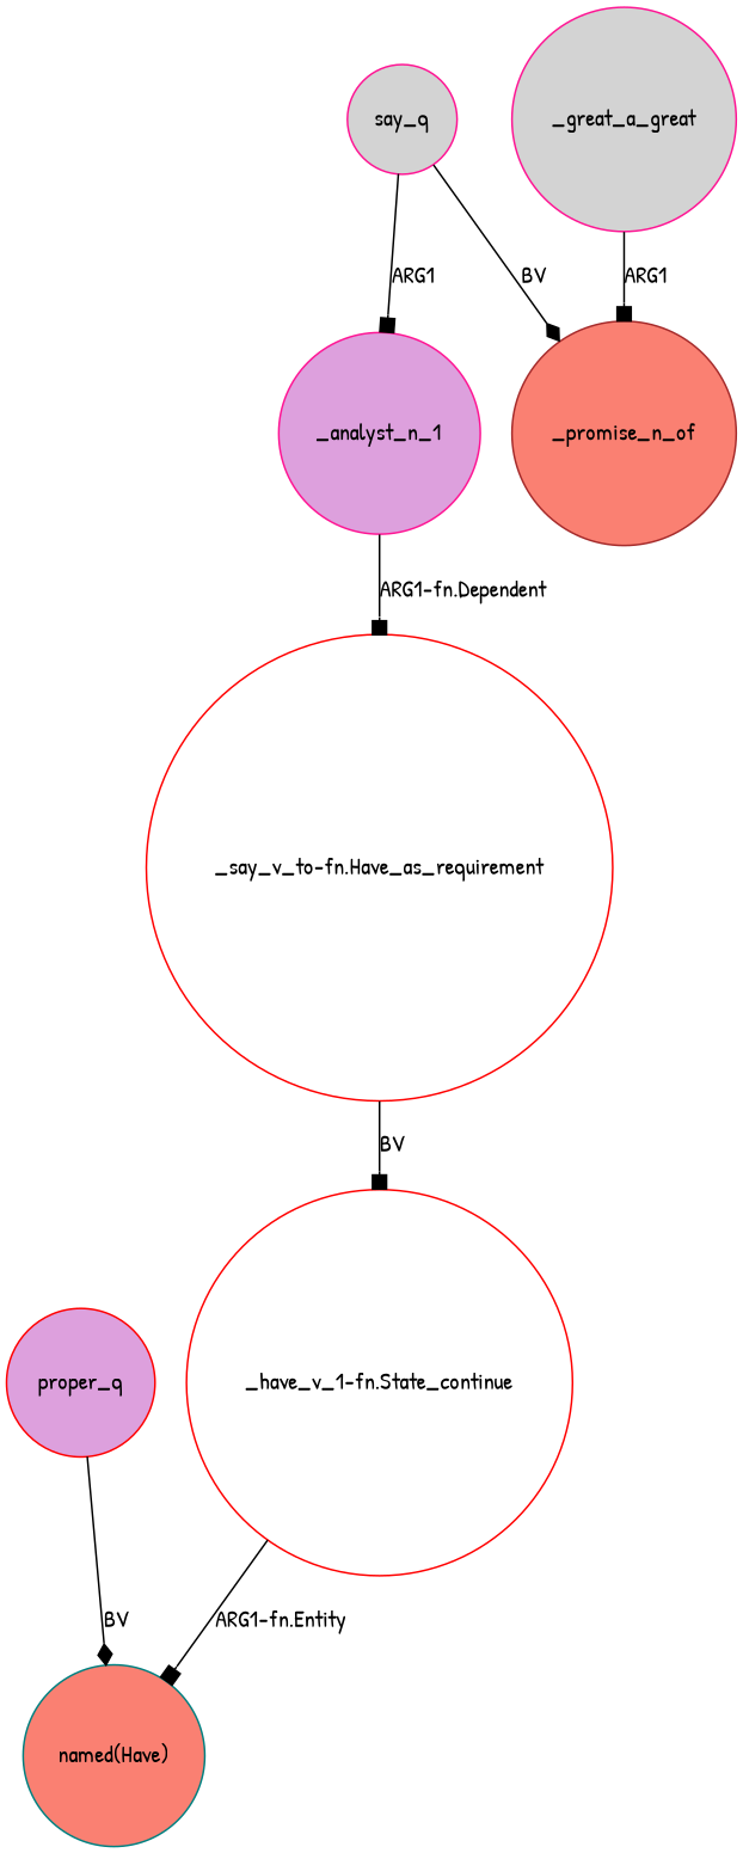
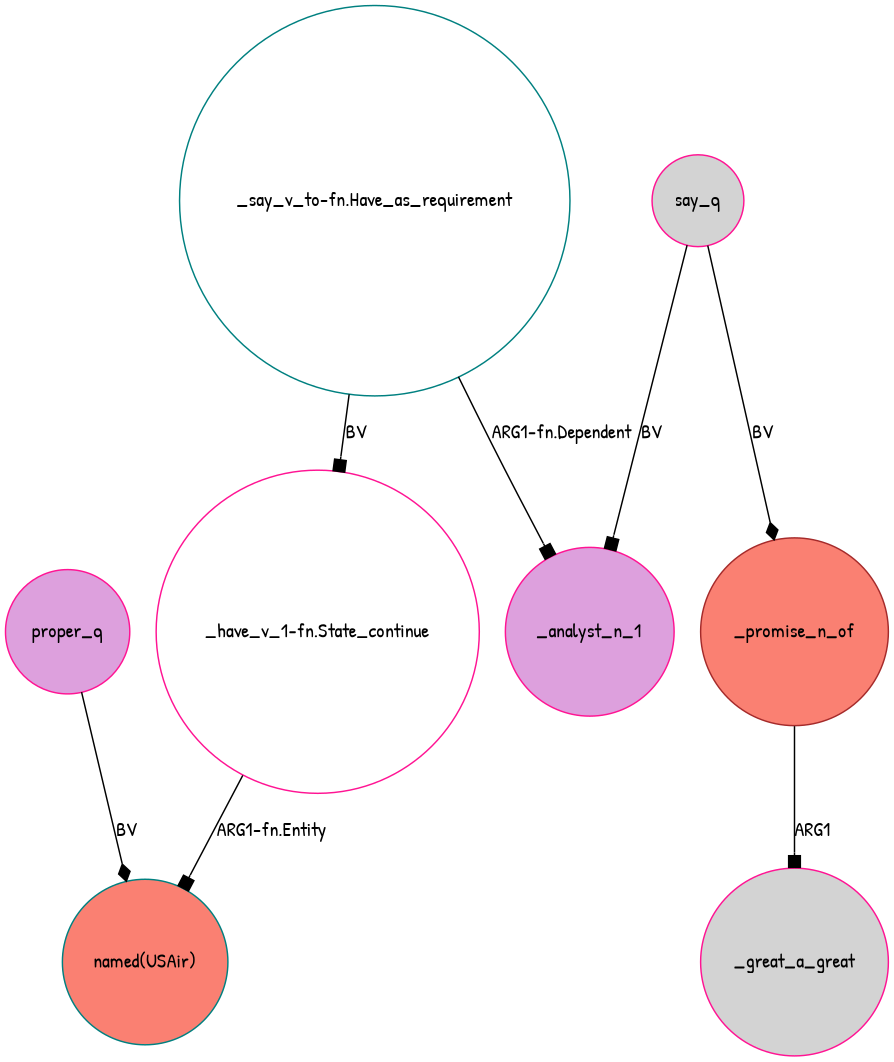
  digraph {
    fontname="Patrick Hand"
    node [color=deeppink fillcolor=white fontname="Patrick Hand" shape=circle style=filled]
    edge [arrowhead=box fontname="Patrick Hand"]
-   "_have_v_1-fn.State_continue" [color=red]
-   "named(USAir)" [color=teal fillcolor=salmon label="named(Have)"]
+   "_have_v_1-fn.State_continue"
+   "named(USAir)" [color=teal fillcolor=salmon]
    _promise_n_of [color=brown fillcolor=salmon]
-   "_say_v_to-fn.Have_as_requirement" [color=red]
+   "_say_v_to-fn.Have_as_requirement" [color=teal]
    _analyst_n_1 [fillcolor=plum]
-   proper_q [color=red fillcolor=plum]
+   proper_q [fillcolor=plum]
    n7 [fillcolor=lightgrey label=say_q]
    n8 [fillcolor=lightgrey label=_great_a_great]
    "_have_v_1-fn.State_continue" -> "named(USAir)" [label="ARG1-fn.Entity"]
    "_say_v_to-fn.Have_as_requirement" -> "_have_v_1-fn.State_continue" [label=BV]
-   _analyst_n_1 -> "_say_v_to-fn.Have_as_requirement" [label="ARG1-fn.Dependent"]
+   "_say_v_to-fn.Have_as_requirement" -> _analyst_n_1 [label="ARG1-fn.Dependent"]
    proper_q -> "named(USAir)" [arrowhead=diamond label=BV]
    n7 -> _promise_n_of [arrowhead=diamond label=BV]
-   n7 -> _analyst_n_1 [label=ARG1]
-   n8 -> _promise_n_of [label=ARG1]
+   n7 -> _analyst_n_1 [label=BV]
+   _promise_n_of -> n8 [label=ARG1]
  }
